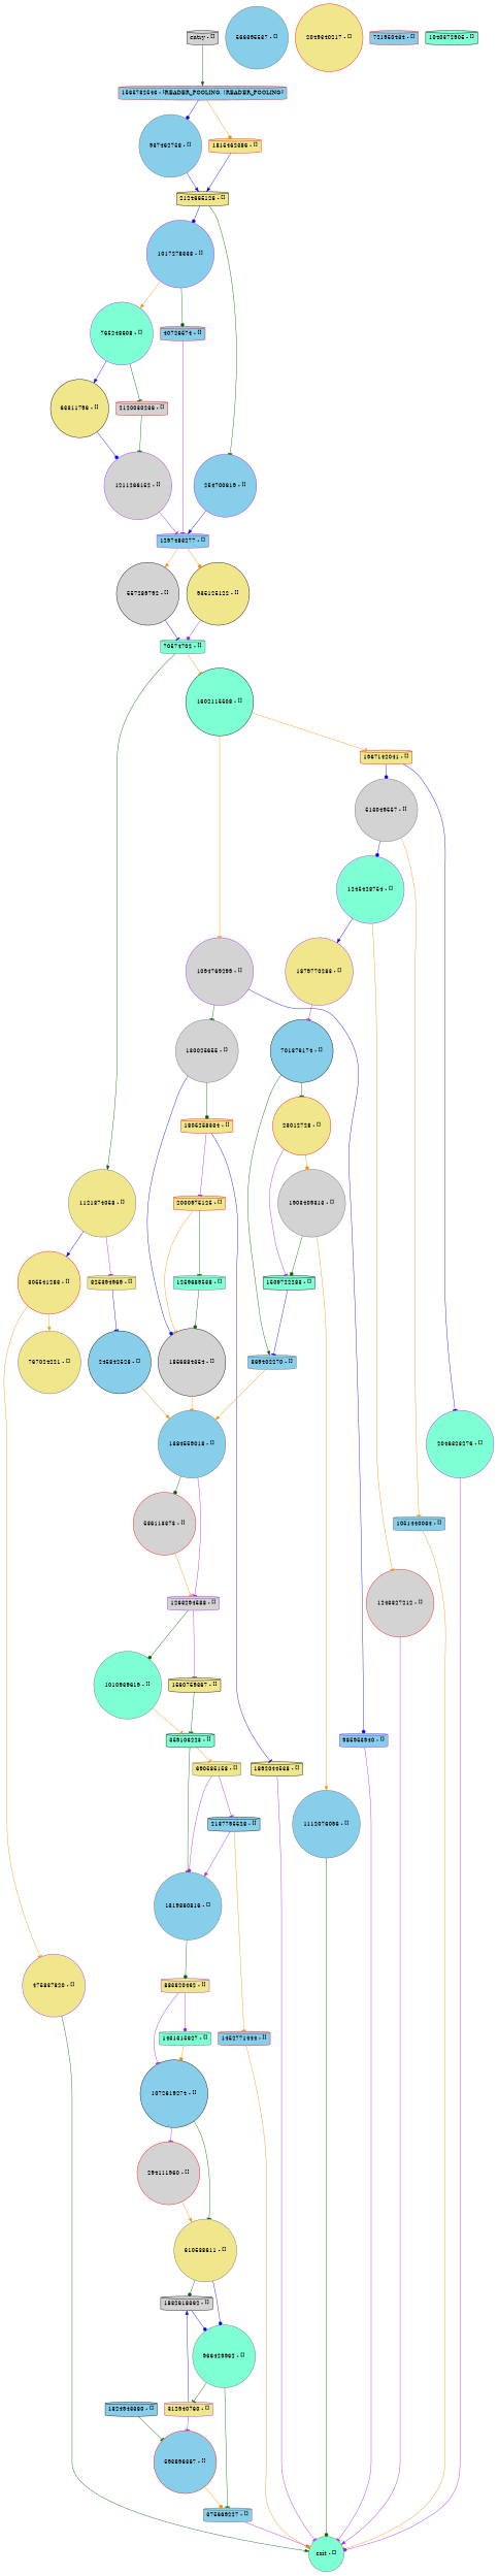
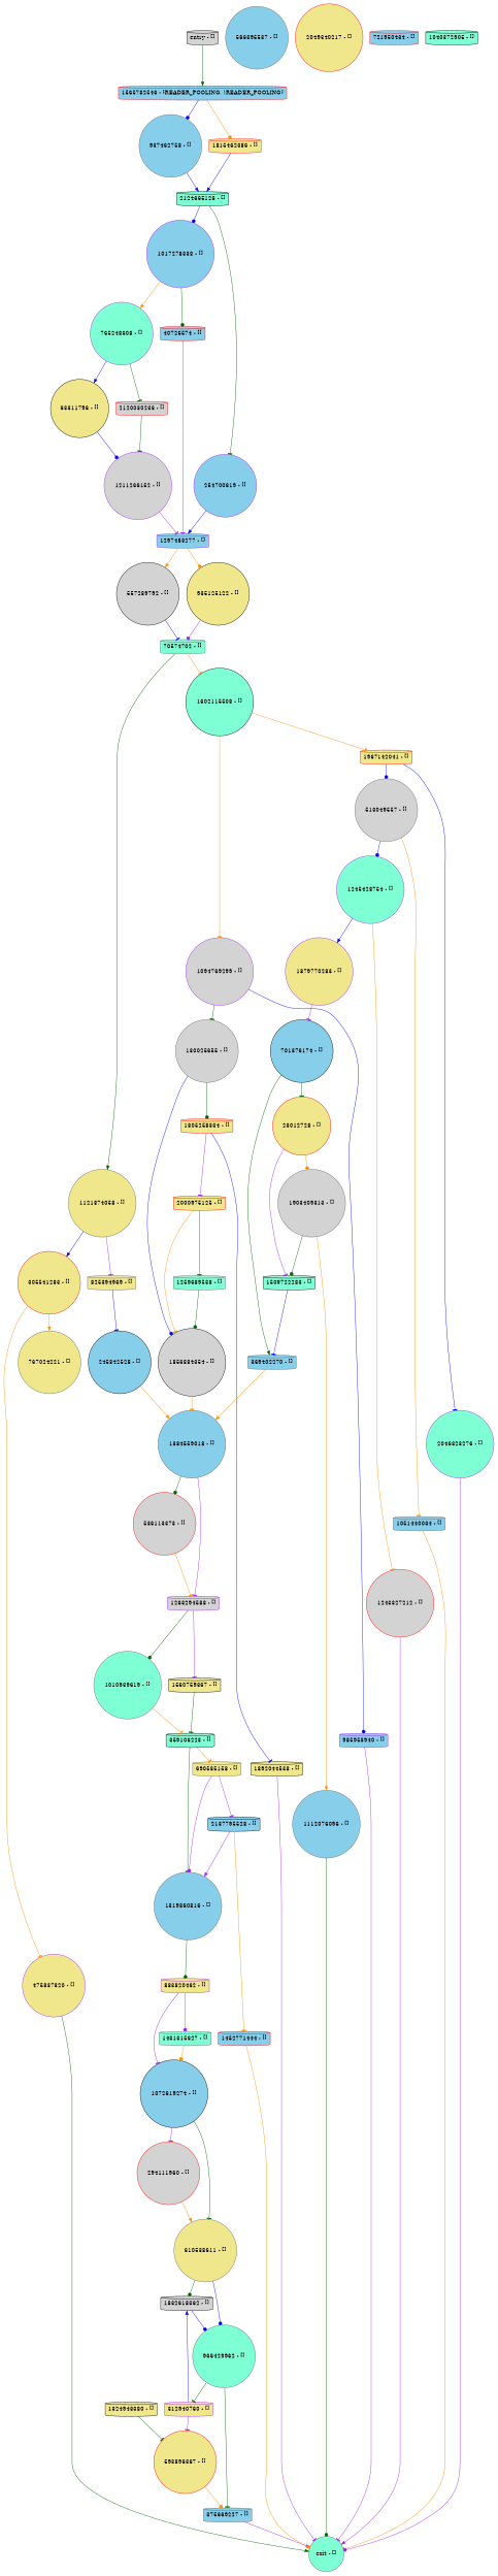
  digraph {
    node [color=gray40 fillcolor=skyblue shape=circle style=filled]
    edge [arrowhead=tee color=darkorange]
    n1 [color=red fillcolor=lightgrey label="2120030236 - []" shape=cylinder]
    n2 [color=purple fillcolor=lightgrey label="1211266152 - []"]
    n3 [color=purple label="1297483277 - []" shape=cylinder]
    n4 [color=purple fillcolor=khaki label="475837820 - []"]
    n5 [fillcolor=aquamarine label="exit - []"]
    n6 [color=black label="1072619274 - []"]
    n7 [color=red fillcolor=lightgrey label="294111960 - []"]
    n8 [fillcolor=khaki label="610538611 - []"]
    n9 [color=black fillcolor=lightgrey label="1832618362 - []" shape=cylinder]
    n10 [fillcolor=aquamarine label="966429962 - []"]
    n11 [label="375669227 - []" shape=cylinder]
    n12 [color=red fillcolor=khaki label="1805258334 - []" shape=cylinder]
    n13 [color=red fillcolor=khaki label="2000975125 - []" shape=cylinder]
    n14 [color=black fillcolor=khaki label="1892044538 - []" shape=cylinder]
    n15 [color=black fillcolor=lightgrey label="1856884354 - []"]
    n16 [fillcolor=aquamarine label="1259689538 - []" shape=cylinder]
    n17 [label="1384559018 - []"]
    n18 [color=red fillcolor=lightgrey label="536113373 - []"]
    n19 [color=purple fillcolor=lightgrey label="1263294588 - []" shape=cylinder]
    n20 [fillcolor=aquamarine label="1010939619 - []"]
    n21 [color=black fillcolor=khaki label="1560759367 - []" shape=cylinder]
    n22 [color=black label="701376174 - []"]
    n23 [label="369402270 - []" shape=cylinder]
    n24 [color=red fillcolor=khaki label="23012728 - []"]
    n25 [color=black fillcolor=aquamarine label="1509722283 - []" shape=cylinder]
    n26 [fillcolor=lightgrey label="1903409313 - []"]
    n27 [color=red fillcolor=lightgrey label="1243327212 - []"]
    n28 [color=black fillcolor=lightgrey label="557289792 - []"]
    n29 [fillcolor=aquamarine label="70574702 - []" shape=cylinder]
    n30 [fillcolor=khaki label="1121874058 - []"]
    n31 [color=black fillcolor=aquamarine label="1602115508 - []"]
    n32 [color=red fillcolor=khaki label="305541283 - []"]
    n33 [fillcolor=khaki label="767024221 - []"]
    n34 [fillcolor=lightgrey label="513049557 - []"]
    n35 [color=purple fillcolor=aquamarine label="1245428754 - []"]
    n36 [label="1051440034 - []" shape=cylinder]
    n37 [color=purple fillcolor=khaki label="1879770283 - []"]
    n38 [color=purple label="985953940 - []" shape=cylinder]
    n39 [label="937462758 - []"]
-   n40 [color=black fillcolor=khaki label="2124665126 - []" shape=cylinder]
+   n40 [color=black fillcolor=aquamarine label="2124665126 - []" shape=cylinder]
    n41 [color=purple label="1017278338 - []"]
    n42 [color=purple label="254700619 - []"]
    n43 [fillcolor=khaki label="825394969 - []" shape=cylinder]
    n44 [color=red fillcolor=khaki label="1967142041 - []" shape=cylinder]
    n45 [color=purple fillcolor=lightgrey label="1094769299 - []"]
    n46 [label="1112076096 - []"]
    n47 [color=black fillcolor=khaki label="935125122 - []"]
    n48 [label="566395537 - []"]
    n49 [color=red fillcolor=khaki label="2049340217 - []"]
    n50 [color=black fillcolor=aquamarine label="359106223 - []" shape=cylinder]
    n51 [fillcolor=khaki label="690585158 - []" shape=cylinder]
    n52 [label="1319860816 - []"]
    n53 [color=black label="2137795528 - []" shape=cylinder]
    n54 [color=purple fillcolor=khaki label="883820462 - []" shape=cylinder]
    n55 [color=red label="40726574 - []" shape=cylinder]
    n56 [color=black fillcolor=khaki label="63311796 - []"]
    n57 [fillcolor=aquamarine label="1431315627 - []" shape=cylinder]
    n58 [color=black fillcolor=lightgrey label="entry - []" shape=cylinder]
    n59 [color=red label="1565782546 - [READER_POOLING, !READER_POOLING]" shape=cylinder]
    n60 [color=red fillcolor=khaki label="1815462386 - []" shape=cylinder]
    n61 [color=red label="1452771444 - []" shape=cylinder]
    n62 [color=red label="721950434 - []" shape=cylinder]
    n63 [fillcolor=lightgrey label="130025655 - []"]
    n64 [color=purple fillcolor=khaki label="312940760 - []" shape=cylinder]
-   n65 [color=red label="593896367 - []"]
+   n65 [color=red fillcolor=khaki label="593896367 - []"]
    n66 [color=purple fillcolor=aquamarine label="765248608 - []"]
    n67 [color=purple fillcolor=aquamarine label="2046323276 - []"]
    n68 [color=black label="245842528 - []"]
-   n69 [color=black label="1324943380 - []" shape=cylinder]
+   n69 [color=black fillcolor=khaki label="1324943380 - []" shape=cylinder]
    n70 [color=black fillcolor=aquamarine label="1040372905 - []" shape=cylinder]
    n1 -> n2 [color=darkgreen]
    n2 -> n3 [color=purple]
    n3 -> n28 [arrowhead=normal]
    n3 -> n47 [arrowhead=dot]
    n4 -> n5 [arrowhead=normal color=darkgreen]
    n6 -> n7 [color=purple]
    n6 -> n8 [color=darkgreen]
    n7 -> n8 [arrowhead=normal]
    n8 -> n9 [arrowhead=dot color=darkgreen]
    n8 -> n10 [arrowhead=dot color=blue]
    n9 -> n10 [arrowhead=dot color=blue]
    n10 -> n11 [color=darkgreen]
    n10 -> n64 [color=darkgreen]
    n11 -> n5 [arrowhead=normal color=purple]
    n12 -> n13 [color=purple]
    n12 -> n14 [color=blue]
    n13 -> n15
    n13 -> n16 [color=darkgreen]
    n14 -> n5 [color=purple]
    n15 -> n17
    n16 -> n15 [arrowhead=dot color=darkgreen]
    n17 -> n18 [arrowhead=dot color=darkgreen]
    n17 -> n19 [color=purple]
    n18 -> n19
    n19 -> n20 [arrowhead=dot color=darkgreen]
    n19 -> n21 [color=purple]
    n20 -> n50
    n21 -> n50 [color=darkgreen]
    n22 -> n23 [arrowhead=normal color=darkgreen]
    n22 -> n24 [color=darkgreen]
    n23 -> n17 [arrowhead=normal]
    n24 -> n25 [color=purple]
    n24 -> n26 [arrowhead=dot]
    n25 -> n23 [color=blue]
    n26 -> n25 [arrowhead=dot color=darkgreen]
    n26 -> n46 [arrowhead=normal]
    n27 -> n5 [arrowhead=normal color=purple]
    n28 -> n29 [color=blue]
    n29 -> n30 [arrowhead=normal color=darkgreen]
    n29 -> n31
    n30 -> n32 [arrowhead=normal color=blue]
    n30 -> n43 [color=purple]
    n31 -> n44
    n31 -> n45
    n32 -> n4
    n32 -> n33 [arrowhead=normal]
    n34 -> n35 [arrowhead=dot color=blue]
    n34 -> n36
    n35 -> n27
    n35 -> n37 [arrowhead=normal color=blue]
    n36 -> n5
    n37 -> n22 [color=purple]
    n38 -> n5 [color=purple]
    n39 -> n40 [arrowhead=normal color=blue]
    n40 -> n41 [arrowhead=dot color=blue]
    n40 -> n42 [color=darkgreen]
    n41 -> n55 [arrowhead=dot color=darkgreen]
    n41 -> n66 [arrowhead=normal]
    n42 -> n3 [arrowhead=normal color=blue]
    n43 -> n68 [color=blue]
    n44 -> n34 [arrowhead=dot color=blue]
    n44 -> n67 [color=blue]
    n45 -> n38 [arrowhead=dot color=blue]
    n45 -> n63 [color=darkgreen]
    n46 -> n5 [arrowhead=dot color=darkgreen]
    n47 -> n29 [arrowhead=dot color=purple]
    n50 -> n51
    n50 -> n52 [color=darkgreen]
    n51 -> n52 [arrowhead=dot color=purple]
    n51 -> n53 [color=purple]
    n52 -> n54 [arrowhead=dot color=darkgreen]
    n53 -> n52 [arrowhead=normal color=purple]
    n53 -> n61
    n54 -> n6 [color=purple]
    n54 -> n57 [arrowhead=dot color=purple]
    n55 -> n3 [color=purple]
    n56 -> n2 [arrowhead=dot color=blue]
    n57 -> n6 [arrowhead=dot]
    n58 -> n59 [arrowhead=normal color=darkgreen]
    n59 -> n39 [arrowhead=dot color=blue]
    n59 -> n60 [arrowhead=dot]
    n60 -> n40 [arrowhead=normal color=blue]
    n61 -> n5 [arrowhead=dot]
    n63 -> n12 [arrowhead=dot color=darkgreen]
    n63 -> n15 [arrowhead=dot color=blue]
    n64 -> n9 [arrowhead=normal color=blue]
    n64 -> n65 [color=purple]
    n65 -> n11 [arrowhead=dot]
    n66 -> n1 [color=darkgreen]
    n66 -> n56 [arrowhead=normal color=blue]
    n67 -> n5 [arrowhead=dot color=purple]
    n68 -> n17 [arrowhead=normal]
    n69 -> n65 [color=darkgreen]
  }
